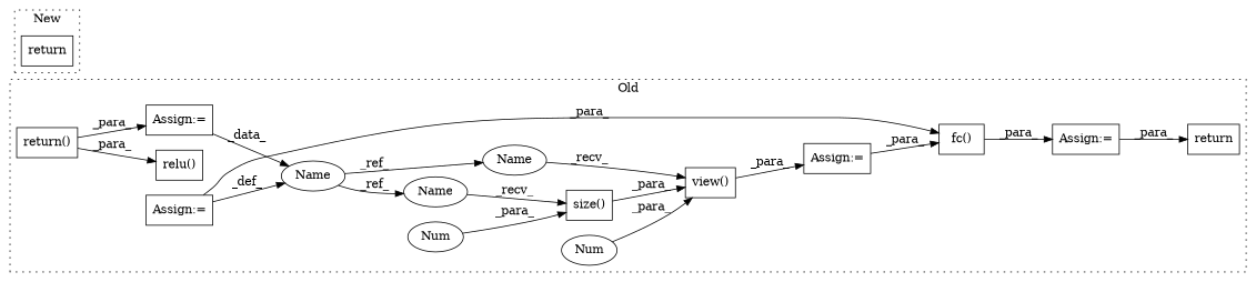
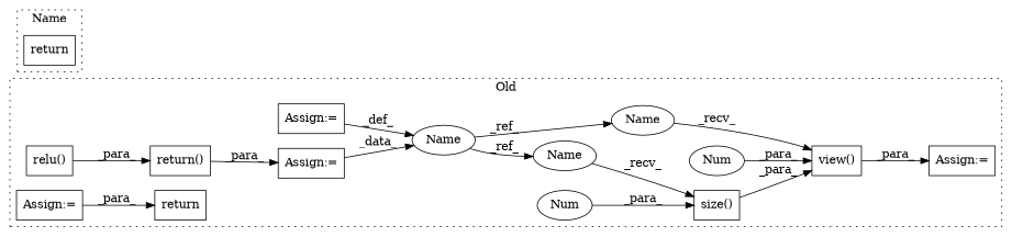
  digraph {
    rankdir=LR
    node [a=75 l=3 shape=box]
    n1 [l="13,1" label="return()" s="3974,3990"]
    n2 [a=68 label="Assign:=" s=4127]
    n3 [a=93 l=7 label=return s=4223]
    n4 [l="7,1" label="relu()" s="3928,3958"]
    n5 [a=68 label="Assign:=" s=4159]
    n6 [l="9,1" label="view()" s="4162,4186"]
    n7 [a=76 l=2 label=Num s=4184 shape=ellipse]
    n8 [a=68 label="Assign:=" s=4199]
    n9 [a=68 label="Assign:=" s=4065]
    n10 [a=87 label=Name s=4124 shape=ellipse]
    n11 [l="9,1" label="size()" s="4171,4181"]
    n12 [a=76 l=1 label=Num s=4180 shape=ellipse]
-   n13 [l="8,1" label="fc()" s="4202,4213"]
    n14 [a=87 label=Name s=4171 shape=ellipse]
    n15 [a=87 label=Name s=4162 shape=ellipse]
    n16 [a=93 l=7 label=return s=8337]
    subgraph cluster_1 {
      label=Old
      style=dotted
      n1
      n2
      n3
      n4
      n5
      n6
      n7
      n8
      n9
      n10
      n11
      n12
-     n13
      n14
      n15
    }
    subgraph cluster_2 {
-     label=New
+     label=Name
      style=dotted
      n16
    }
    n1 -> n9 [label=_para_]
    n2 -> n10 [label=_def_]
-   n2 -> n13 [label=_para_]
-   n1 -> n4 [label=_para_]
-   n5 -> n13 [label=_para_]
+   n4 -> n1 [label=_para_]
    n6 -> n5 [label=_para_]
    n7 -> n6 [label=_para_]
    n8 -> n3 [label=_para_]
    n9 -> n10 [label=_data_]
    n10 -> n14 [label=_ref_]
    n10 -> n15 [label=_ref_]
    n11 -> n6 [label=_para_]
    n12 -> n11 [label=_para_]
-   n13 -> n8 [label=_para_]
    n14 -> n11 [label=_recv_]
    n15 -> n6 [label=_recv_]
  }
